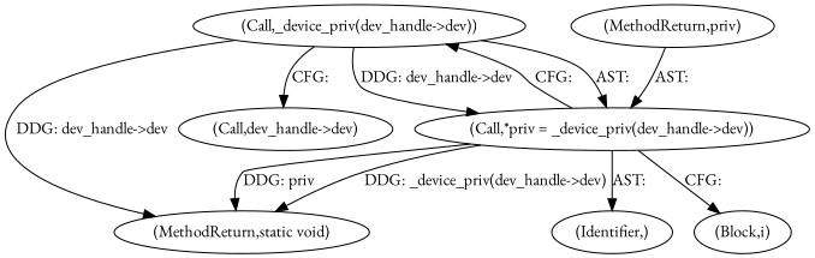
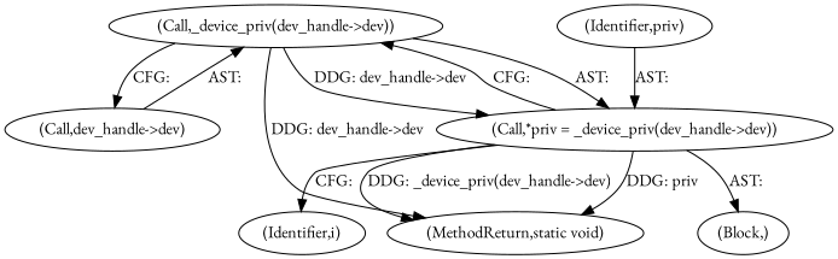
  digraph {
    fontname="EB Garamond"
    node [fontname="EB Garamond"]
    edge [fontname="EB Garamond"]
    n1 [label="(Call,_device_priv(dev_handle->dev))"]
    n2 [label="(Call,*priv = _device_priv(dev_handle->dev))"]
    n3 [label="(Call,dev_handle->dev)"]
    n4 [label="(MethodReturn,static void)"]
-   n5 [label="(Identifier,)"]
-   n6 [label="(Block,i)"]
-   n7 [label="(MethodReturn,priv)"]
+   n5 [label="(Block,)"]
+   n6 [label="(Identifier,i)"]
+   n7 [label="(Identifier,priv)"]
    n1 -> n2 [label="AST: "]
    n1 -> n2 [label="DDG: dev_handle->dev"]
    n1 -> n3 [label="CFG: "]
    n1 -> n4 [label="DDG: dev_handle->dev"]
    n2 -> n1 [label="CFG: "]
    n2 -> n4 [label="DDG: priv"]
    n2 -> n4 [label="DDG: _device_priv(dev_handle->dev)"]
    n2 -> n5 [label="AST: "]
    n2 -> n6 [label="CFG: "]
+   n3 -> n1 [label="AST: "]
    n7 -> n2 [label="AST: "]
  }
